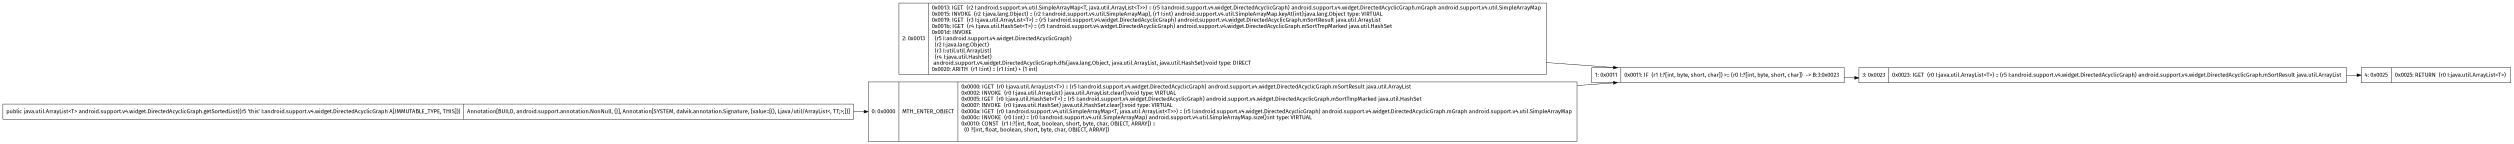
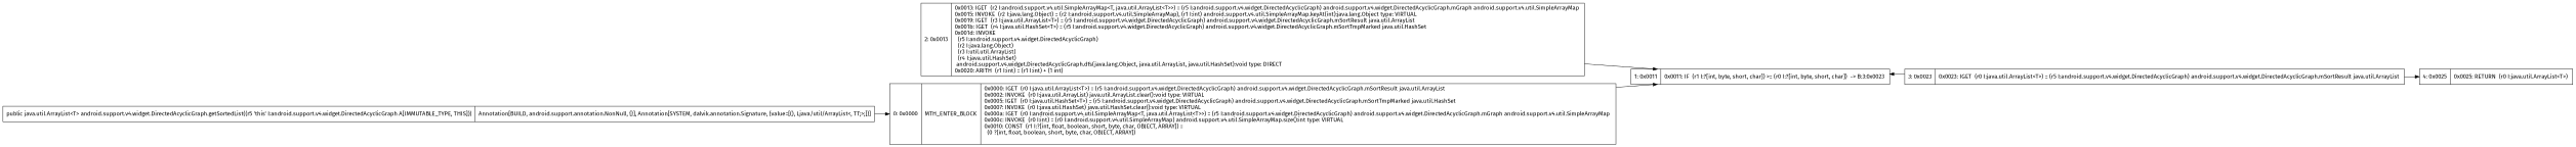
  digraph {
    fontname="Fira Sans"
    rankdir=LR
    node [fontname="Fira Sans" shape=record]
    edge [fontname="Fira Sans"]
-   n1 [label="{0\:\ 0x0000|MTH_ENTER_OBJECT\l|0x0000: IGET  (r0 I:java.util.ArrayList\<T\>) = (r5 I:android.support.v4.widget.DirectedAcyclicGraph) android.support.v4.widget.DirectedAcyclicGraph.mSortResult java.util.ArrayList \l0x0002: INVOKE  (r0 I:java.util.ArrayList) java.util.ArrayList.clear():void type: VIRTUAL \l0x0005: IGET  (r0 I:java.util.HashSet\<T\>) = (r5 I:android.support.v4.widget.DirectedAcyclicGraph) android.support.v4.widget.DirectedAcyclicGraph.mSortTmpMarked java.util.HashSet \l0x0007: INVOKE  (r0 I:java.util.HashSet) java.util.HashSet.clear():void type: VIRTUAL \l0x000a: IGET  (r0 I:android.support.v4.util.SimpleArrayMap\<T, java.util.ArrayList\<T\>\>) = (r5 I:android.support.v4.widget.DirectedAcyclicGraph) android.support.v4.widget.DirectedAcyclicGraph.mGraph android.support.v4.util.SimpleArrayMap \l0x000c: INVOKE  (r0 I:int) = (r0 I:android.support.v4.util.SimpleArrayMap) android.support.v4.util.SimpleArrayMap.size():int type: VIRTUAL \l0x0010: CONST  (r1 I:?[int, float, boolean, short, byte, char, OBJECT, ARRAY]) = \l  (0 ?[int, float, boolean, short, byte, char, OBJECT, ARRAY])\l \l}"]
+   n1 [label="{0\:\ 0x0000|MTH_ENTER_BLOCK\l|0x0000: IGET  (r0 I:java.util.ArrayList\<T\>) = (r5 I:android.support.v4.widget.DirectedAcyclicGraph) android.support.v4.widget.DirectedAcyclicGraph.mSortResult java.util.ArrayList \l0x0002: INVOKE  (r0 I:java.util.ArrayList) java.util.ArrayList.clear():void type: VIRTUAL \l0x0005: IGET  (r0 I:java.util.HashSet\<T\>) = (r5 I:android.support.v4.widget.DirectedAcyclicGraph) android.support.v4.widget.DirectedAcyclicGraph.mSortTmpMarked java.util.HashSet \l0x0007: INVOKE  (r0 I:java.util.HashSet) java.util.HashSet.clear():void type: VIRTUAL \l0x000a: IGET  (r0 I:android.support.v4.util.SimpleArrayMap\<T, java.util.ArrayList\<T\>\>) = (r5 I:android.support.v4.widget.DirectedAcyclicGraph) android.support.v4.widget.DirectedAcyclicGraph.mGraph android.support.v4.util.SimpleArrayMap \l0x000c: INVOKE  (r0 I:int) = (r0 I:android.support.v4.util.SimpleArrayMap) android.support.v4.util.SimpleArrayMap.size():int type: VIRTUAL \l0x0010: CONST  (r1 I:?[int, float, boolean, short, byte, char, OBJECT, ARRAY]) = \l  (0 ?[int, float, boolean, short, byte, char, OBJECT, ARRAY])\l \l}"]
    n2 [label="{1\:\ 0x0011|0x0011: IF  (r1 I:?[int, byte, short, char]) \>= (r0 I:?[int, byte, short, char])  \-\> B:3:0x0023 \l}"]
    n3 [label="{3\:\ 0x0023|0x0023: IGET  (r0 I:java.util.ArrayList\<T\>) = (r5 I:android.support.v4.widget.DirectedAcyclicGraph) android.support.v4.widget.DirectedAcyclicGraph.mSortResult java.util.ArrayList \l}"]
    n4 [label="{2\:\ 0x0013|0x0013: IGET  (r2 I:android.support.v4.util.SimpleArrayMap\<T, java.util.ArrayList\<T\>\>) = (r5 I:android.support.v4.widget.DirectedAcyclicGraph) android.support.v4.widget.DirectedAcyclicGraph.mGraph android.support.v4.util.SimpleArrayMap \l0x0015: INVOKE  (r2 I:java.lang.Object) = (r2 I:android.support.v4.util.SimpleArrayMap), (r1 I:int) android.support.v4.util.SimpleArrayMap.keyAt(int):java.lang.Object type: VIRTUAL \l0x0019: IGET  (r3 I:java.util.ArrayList\<T\>) = (r5 I:android.support.v4.widget.DirectedAcyclicGraph) android.support.v4.widget.DirectedAcyclicGraph.mSortResult java.util.ArrayList \l0x001b: IGET  (r4 I:java.util.HashSet\<T\>) = (r5 I:android.support.v4.widget.DirectedAcyclicGraph) android.support.v4.widget.DirectedAcyclicGraph.mSortTmpMarked java.util.HashSet \l0x001d: INVOKE  \l  (r5 I:android.support.v4.widget.DirectedAcyclicGraph)\l  (r2 I:java.lang.Object)\l  (r3 I:util.util.ArrayList)\l  (r4 I:java.util.HashSet)\l android.support.v4.widget.DirectedAcyclicGraph.dfs(java.lang.Object, java.util.ArrayList, java.util.HashSet):void type: DIRECT \l0x0020: ARITH  (r1 I:int) = (r1 I:int) + (1 int) \l}"]
    n5 [label="{4\:\ 0x0025|0x0025: RETURN  (r0 I:java.util.ArrayList\<T\>) \l}"]
    n6 [label="{public java.util.ArrayList\<T\> android.support.v4.widget.DirectedAcyclicGraph.getSortedList((r5 'this' I:android.support.v4.widget.DirectedAcyclicGraph A[IMMUTABLE_TYPE, THIS]))  | Annotation[BUILD, android.support.annotation.NonNull, \{\}], Annotation[SYSTEM, dalvik.annotation.Signature, \{value=[(), Ljava\/util\/ArrayList\<, TT;\>;]\}]\l}"]
    n1 -> n2
-   n2 -> n3
+   n3 -> n2
    n3 -> n5
    n4 -> n2
    n6 -> n1
  }
